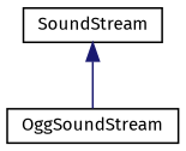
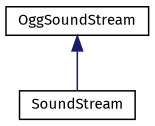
  digraph {
    rankdir=TB
    fontname="Fira Sans"
    node [color=black fillcolor=white fontname="Fira Sans" fontsize=10 shape=record style=filled]
    n1 [height=0.2 label=SoundStream width=0.4]
    n2 [height=0.2 label=OggSoundStream width=0.4]
-   n1 -> n2 [color=midnightblue dir=back fontname="Fira Sans" fontsize=10 labelfontname=Helvetica labelfontsize=10 style=solid]
+   n2 -> n1 [color=midnightblue dir=back fontname="Fira Sans" fontsize=10 labelfontname=Helvetica labelfontsize=10 style=solid]
  }
